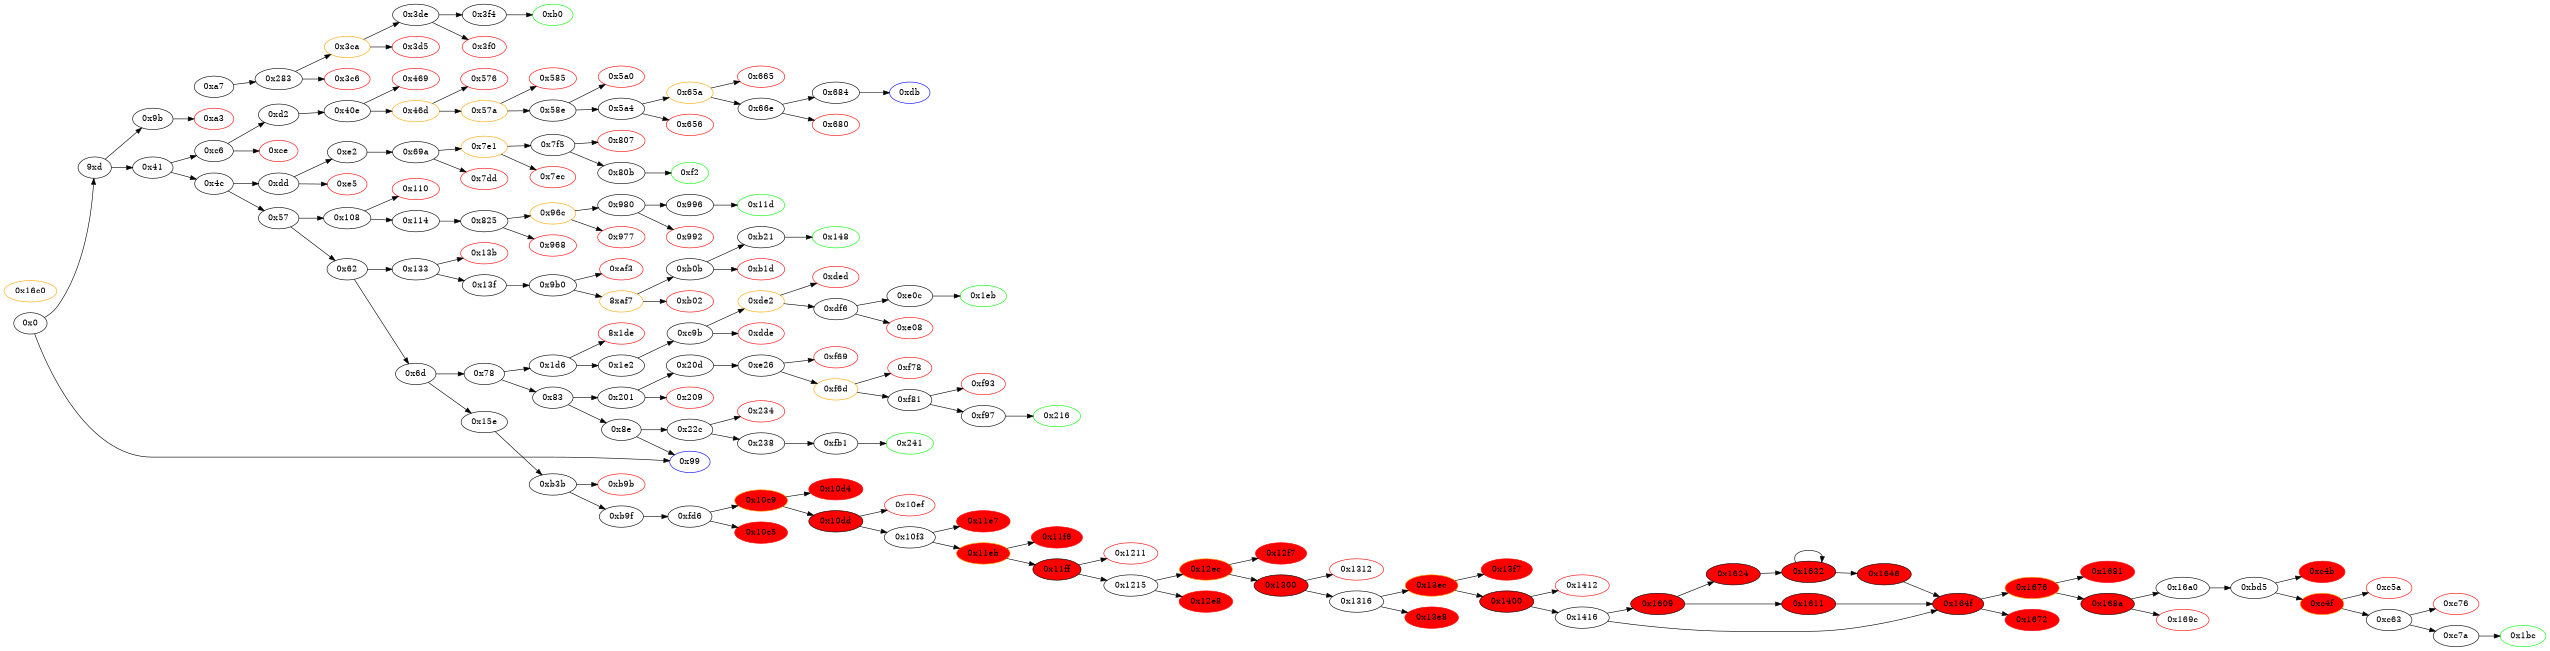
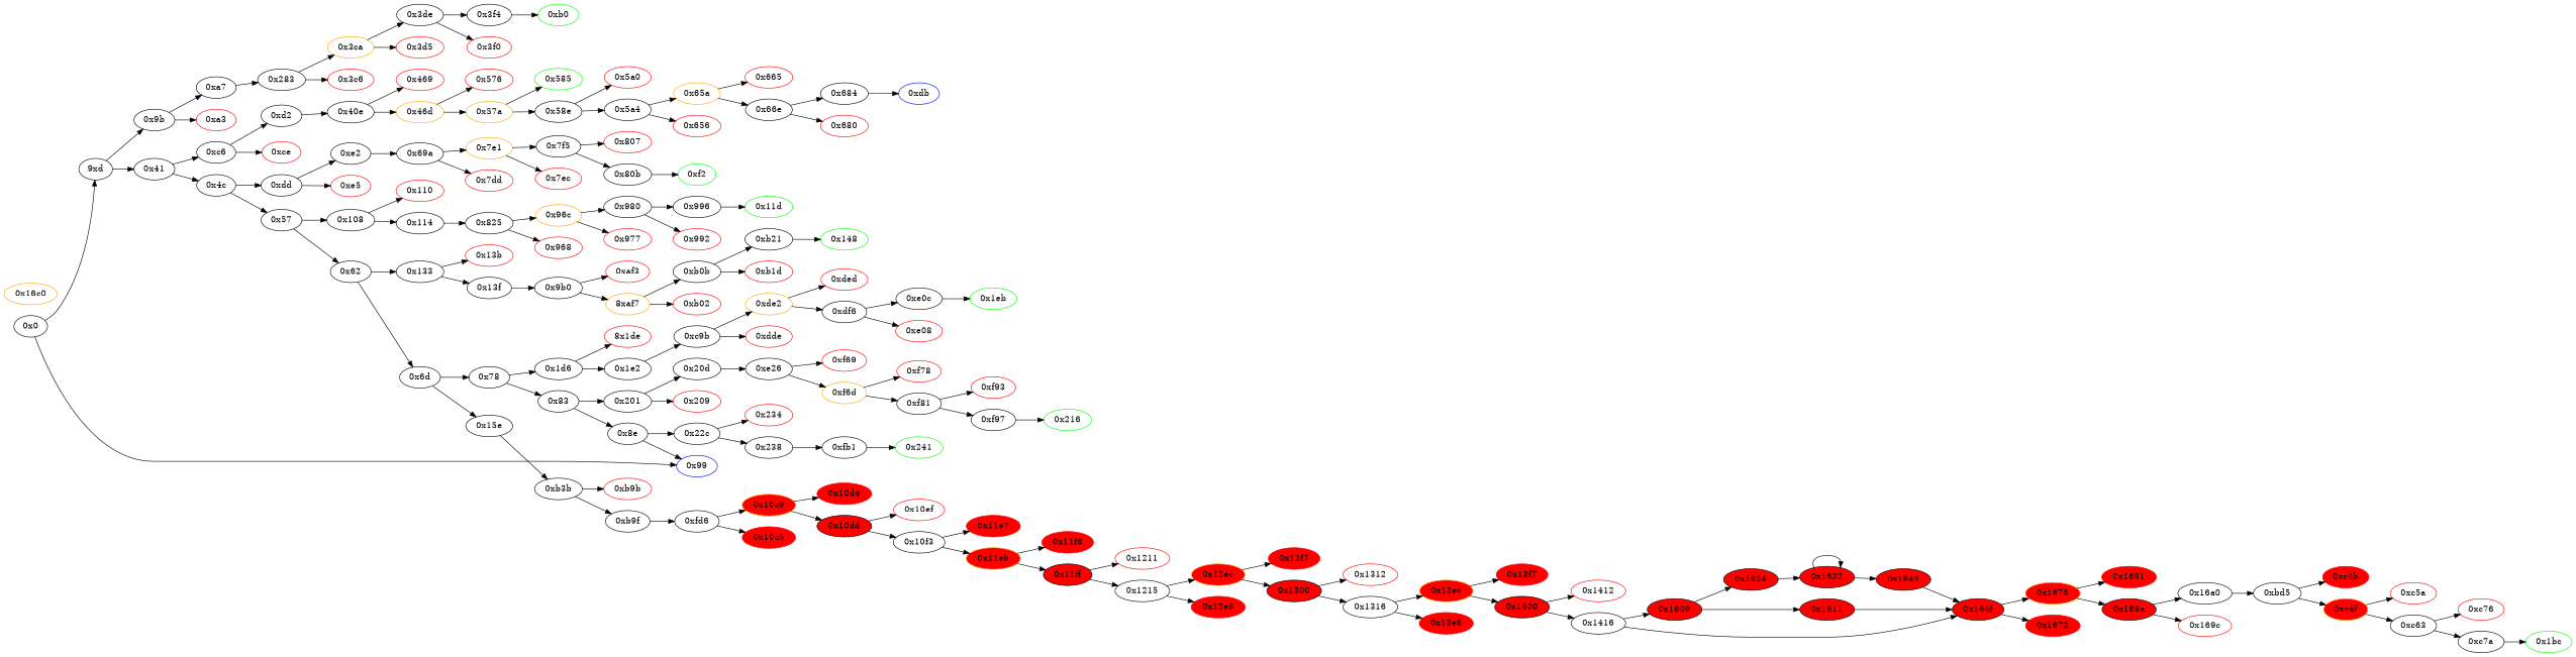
  digraph {
    rankdir=LR
    node [fillcolor=white style=filled]
    "0x62"
    "0x6d"
    "0x133"
    "0x15e"
    "0x78"
    "0x13b" [color=red]
    "0x13f"
    "0x241" [color=green]
    "0x11f6" [color=red fillcolor=red]
    "0xb0" [color=green]
    "0x3f4"
    "0x148" [color=green]
    "0xb21"
    "0x11e7" [color=red fillcolor=red]
    "0xc4b" [color=red fillcolor=red]
    "0x3de"
    "0x3f0" [color=red]
    "0x1eb" [color=green]
    "0x11d" [color=green]
    "0x996"
    "0xd2"
    "0x40e"
    "0x469" [color=red]
    "0x46d" [color=orange]
    "0x1611" [fillcolor=red]
    "0x164f" [fillcolor=red]
    "0x1676" [color=orange fillcolor=red]
    "0x1672" [color=red fillcolor=red]
    "0xb3b"
    "0x1d6"
    "0x83"
    "0x1e2"
    n33 [color=red label="8x1de"]
    "0xc9b"
    "0xbd5"
    "0xc4f" [color=orange fillcolor=red]
    "0xc5a" [color=red]
    "0xc63"
    "0x7f5"
    "0x80b"
    "0x807" [color=red]
    "0xf2" [color=green]
    "0x656" [color=red]
    "0x5a4"
    "0x65a" [color=orange]
    "0x665" [color=red]
    "0x66e"
    "0x3ca" [color=orange]
    "0x283"
    "0x3c6" [color=red]
    "0x3d5" [color=red]
    "0x1681" [color=red fillcolor=red]
    "0x168a" [fillcolor=red]
    "0x16a0"
    "0x169c" [color=red]
    "0xf78" [color=red]
    "0x1412" [color=red]
    "0x99" [color=blue]
    "0x1416"
    "0x1609" [fillcolor=red]
    "0x1624" [fillcolor=red]
    "0x209" [color=red]
    "0x201"
    "0x20d"
    "0xe26"
    "0x216" [color=green]
    "0xf97"
    "0xc76" [color=red]
    "0x10d4" [color=red fillcolor=red]
    "0x5a0" [color=red]
    "0xdde" [color=red]
    "0xde2" [color=orange]
    "0x1632" [fillcolor=red]
    "0x10ef" [color=red]
    "0x4c"
    "0x57"
    "0xdd"
    "0x108"
    "0xe5" [color=red]
    n80 [label="0xe2"]
    "0xa3" [color=red]
    "0x9b"
    "0xa7"
    "0x7e1" [color=orange]
    "0x69a"
    "0x7dd" [color=red]
    "0x7ec" [color=red]
    "0xb02" [color=red]
    "0xc7a"
    n90 [label="9xd"]
    "0x41"
    "0xc6"
    "0xb9b" [color=red]
    "0x13ec" [color=orange fillcolor=red]
    "0x13f7" [color=red fillcolor=red]
    "0x1400" [fillcolor=red]
-   "0x585" [color=red]
+   "0x585" [color=green]
    "0xe08" [color=red]
    "0xdf6"
    "0xe0c"
    "0xb9f"
    "0x992" [color=red]
    n103 [color=orange label="8xaf7"]
    "0xb0b"
    "0xb1d" [color=red]
    "0x234" [color=red]
    "0x16c0" [color=orange]
    "0x1646" [fillcolor=red]
    "0x114"
    "0x110" [color=red]
    "0x825"
    "0xaf3" [color=red]
    "0x96c" [color=orange]
    "0x968" [color=red]
    "0x977" [color=red]
    "0x980"
    "0xf69" [color=red]
    "0x9b0"
    "0xf93" [color=red]
    "0x10dd" [fillcolor=red]
    "0x10f3"
    "0x11eb" [color=orange fillcolor=red]
    "0x576" [color=red]
    "0x57a" [color=orange]
    "0x1211" [color=red]
    "0x11ff" [fillcolor=red]
    "0x1215"
    "0x12ec" [color=orange fillcolor=red]
    "0x12e8" [color=red fillcolor=red]
    "0x22c"
    "0x238"
    "0xfb1"
    "0xce" [color=red]
    "0x12f7" [color=red fillcolor=red]
    "0x1300" [fillcolor=red]
    "0x1312" [color=red]
    "0x1316"
    "0x1bc" [color=green]
    "0x684"
    "0x680" [color=red]
    "0xdb" [color=blue]
    "0x10c9" [color=orange fillcolor=red]
    "0x13e8" [color=red fillcolor=red]
    "0x8e"
    "0x0"
    "0x58e"
    "0xf6d" [color=orange]
    "0xf81"
    "0xded" [color=red]
    "0xfd6"
    "0x10c5" [color=red fillcolor=red]
    "0x62" -> "0x6d"
    "0x62" -> "0x133"
    "0x6d" -> "0x15e"
    "0x6d" -> "0x78"
    "0x133" -> "0x13b"
    "0x133" -> "0x13f"
    "0x15e" -> "0xb3b"
    "0x78" -> "0x1d6"
    "0x78" -> "0x83"
    "0x13f" -> "0x9b0"
    "0x3f4" -> "0xb0"
    "0xb21" -> "0x148"
    "0x3de" -> "0x3f4"
    "0x3de" -> "0x3f0"
    "0x996" -> "0x11d"
    "0xd2" -> "0x40e"
    "0x40e" -> "0x469"
    "0x40e" -> "0x46d"
    "0x46d" -> "0x576"
    "0x46d" -> "0x57a"
    "0x1611" -> "0x164f"
    "0x164f" -> "0x1676"
    "0x164f" -> "0x1672"
    "0x1676" -> "0x1681"
    "0x1676" -> "0x168a"
    "0xb3b" -> "0xb9b"
    "0xb3b" -> "0xb9f"
    "0x1d6" -> "0x1e2"
    "0x1d6" -> n33
    "0x83" -> "0x201"
    "0x83" -> "0x8e"
    "0x1e2" -> "0xc9b"
    "0xc9b" -> "0xdde"
    "0xc9b" -> "0xde2"
    "0xbd5" -> "0xc4b"
    "0xbd5" -> "0xc4f"
    "0xc4f" -> "0xc5a"
    "0xc4f" -> "0xc63"
    "0xc63" -> "0xc76"
    "0xc63" -> "0xc7a"
    "0x7f5" -> "0x80b"
    "0x7f5" -> "0x807"
    "0x80b" -> "0xf2"
    "0x5a4" -> "0x656"
    "0x5a4" -> "0x65a"
    "0x65a" -> "0x665"
    "0x65a" -> "0x66e"
    "0x66e" -> "0x684"
    "0x66e" -> "0x680"
    "0x3ca" -> "0x3de"
    "0x3ca" -> "0x3d5"
    "0x283" -> "0x3ca"
    "0x283" -> "0x3c6"
    "0x168a" -> "0x16a0"
    "0x168a" -> "0x169c"
    "0x16a0" -> "0xbd5"
    "0x1416" -> "0x164f"
    "0x1416" -> "0x1609"
    "0x1609" -> "0x1611"
    "0x1609" -> "0x1624"
    "0x1624" -> "0x1632"
    "0x201" -> "0x209"
    "0x201" -> "0x20d"
    "0x20d" -> "0xe26"
    "0xe26" -> "0xf69"
    "0xe26" -> "0xf6d"
    "0xf97" -> "0x216"
    "0xde2" -> "0xdf6"
    "0xde2" -> "0xded"
    "0x1632" -> "0x1632"
    "0x1632" -> "0x1646"
    "0x4c" -> "0x57"
    "0x4c" -> "0xdd"
    "0x57" -> "0x62"
    "0x57" -> "0x108"
    "0xdd" -> "0xe5"
    "0xdd" -> n80
    "0x108" -> "0x114"
    "0x108" -> "0x110"
    n80 -> "0x69a"
    "0x9b" -> "0xa3"
+   "0x9b" -> "0xa7"
    "0xa7" -> "0x283"
    "0x7e1" -> "0x7f5"
    "0x7e1" -> "0x7ec"
    "0x69a" -> "0x7e1"
    "0x69a" -> "0x7dd"
    "0xc7a" -> "0x1bc"
    n90 -> "0x9b"
    n90 -> "0x41"
    "0x41" -> "0x4c"
    "0x41" -> "0xc6"
    "0xc6" -> "0xd2"
    "0xc6" -> "0xce"
    "0x13ec" -> "0x13f7"
    "0x13ec" -> "0x1400"
    "0x1400" -> "0x1412"
    "0x1400" -> "0x1416"
    "0xdf6" -> "0xe08"
    "0xdf6" -> "0xe0c"
    "0xe0c" -> "0x1eb"
    "0xb9f" -> "0xfd6"
    n103 -> "0xb02"
    n103 -> "0xb0b"
    "0xb0b" -> "0xb21"
    "0xb0b" -> "0xb1d"
    "0x1646" -> "0x164f"
    "0x114" -> "0x825"
    "0x825" -> "0x96c"
    "0x825" -> "0x968"
    "0x96c" -> "0x977"
    "0x96c" -> "0x980"
    "0x980" -> "0x996"
    "0x980" -> "0x992"
    "0x9b0" -> n103
    "0x9b0" -> "0xaf3"
    "0x10dd" -> "0x10ef"
    "0x10dd" -> "0x10f3"
    "0x10f3" -> "0x11e7"
    "0x10f3" -> "0x11eb"
    "0x11eb" -> "0x11f6"
    "0x11eb" -> "0x11ff"
    "0x57a" -> "0x585"
    "0x57a" -> "0x58e"
    "0x11ff" -> "0x1211"
    "0x11ff" -> "0x1215"
    "0x1215" -> "0x12ec"
    "0x1215" -> "0x12e8"
    "0x12ec" -> "0x12f7"
    "0x12ec" -> "0x1300"
    "0x22c" -> "0x234"
    "0x22c" -> "0x238"
    "0x238" -> "0xfb1"
    "0xfb1" -> "0x241"
    "0x1300" -> "0x1312"
    "0x1300" -> "0x1316"
    "0x1316" -> "0x13ec"
    "0x1316" -> "0x13e8"
    "0x684" -> "0xdb"
    "0x10c9" -> "0x10d4"
    "0x10c9" -> "0x10dd"
    "0x8e" -> "0x99"
    "0x8e" -> "0x22c"
    "0x0" -> "0x99"
    "0x0" -> n90
    "0x58e" -> "0x5a4"
    "0x58e" -> "0x5a0"
    "0xf6d" -> "0xf78"
    "0xf6d" -> "0xf81"
    "0xf81" -> "0xf97"
    "0xf81" -> "0xf93"
    "0xfd6" -> "0x10c9"
    "0xfd6" -> "0x10c5"
  }
